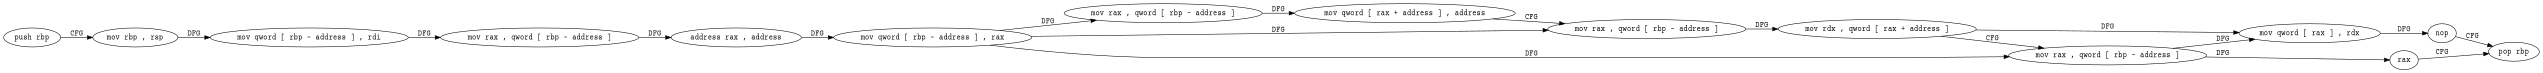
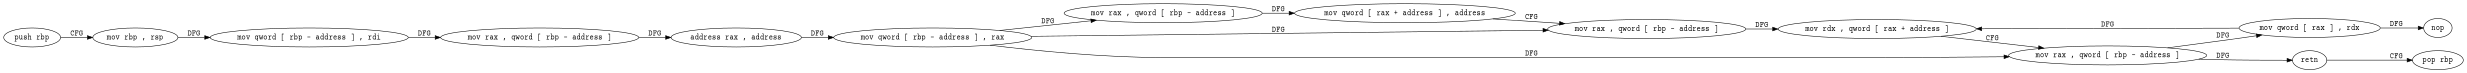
  digraph {
    fontname="Courier Prime"
    rankdir=LR
    node [fontname="Courier Prime"]
    edge [fontname="Courier Prime"]
    n1 [label="push rbp"]
    n2 [label="mov rbp , rsp"]
    n3 [label="mov qword [ rbp - address ] , rdi"]
    n4 [label="mov rax , qword [ rbp - address ]"]
    n5 [label="address rax , address"]
    n6 [label="mov qword [ rbp - address ] , rax"]
    n7 [label="mov rax , qword [ rbp - address ]"]
    n8 [label="mov rax , qword [ rbp - address ]"]
    n9 [label="mov rax , qword [ rbp - address ]"]
    n10 [label="mov qword [ rax + address ] , address"]
    n11 [label="mov rdx , qword [ rax + address ]"]
    n12 [label="mov qword [ rax ] , rdx"]
-   n13 [label=rax]
+   n13 [label=retn]
    n14 [label=nop]
    n15 [label="pop rbp"]
    n1 -> n2 [label=CFG]
    n2 -> n3 [label=DFG]
    n3 -> n4 [label=DFG]
    n4 -> n5 [label=DFG]
    n5 -> n6 [label=DFG]
    n6 -> n7 [label=DFG]
    n6 -> n8 [label=DFG]
    n6 -> n9 [label=DFG]
    n7 -> n10 [label=DFG]
    n8 -> n11 [label=DFG]
    n9 -> n12 [label=DFG]
    n9 -> n13 [label=DFG]
    n10 -> n8 [label=CFG]
    n11 -> n9 [label=CFG]
-   n11 -> n12 [label=DFG]
+   n12 -> n11 [label=DFG]
    n12 -> n14 [label=DFG]
    n13 -> n15 [label=CFG]
-   n14 -> n15 [label=CFG]
  }
